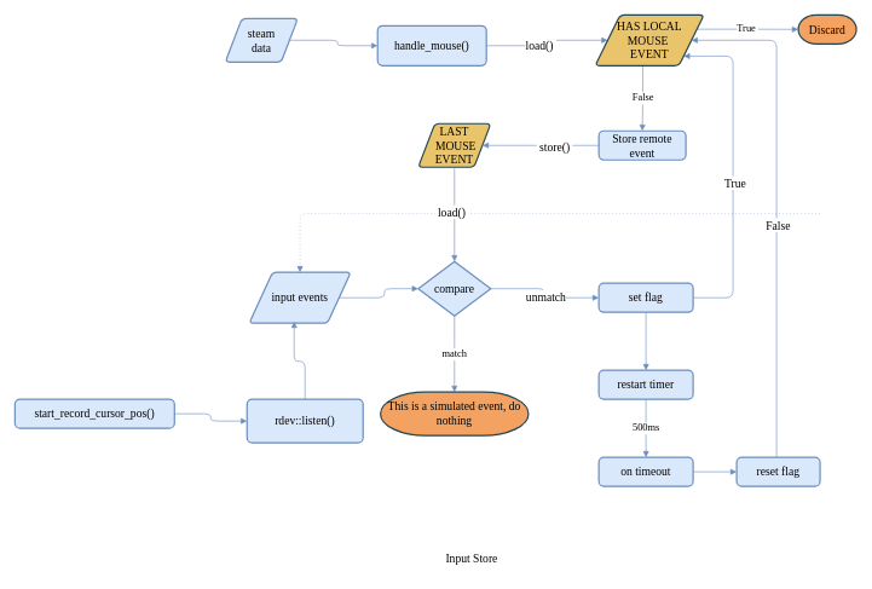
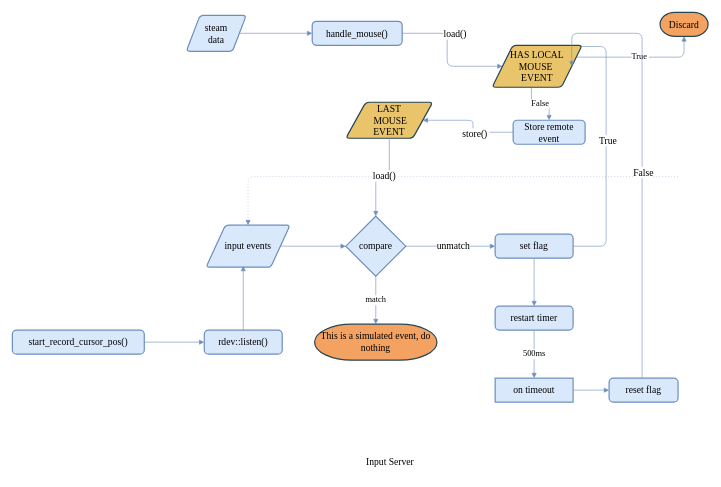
  <mxCell id="0" />
  <mxCell id="1" parent="0" />
- <mxCell id="2" value="Input Store" style="text;html=1;align=center;verticalAlign=middle;whiteSpace=wrap;rounded=0;fontFamily=Ubuntu;fontSize=16;fontStyle=0;" parent="1" vertex="1"><mxGeometry x="570" y="750" width="160" height="40" as="geometry" /></mxCell>
- <mxCell id="3" value="handle_mouse()" style="rounded=1;whiteSpace=wrap;html=1;absoluteArcSize=1;arcSize=14;strokeWidth=2;shadow=0;strokeColor=#6c8ebf;fontFamily=Ubuntu;fontSize=16;fontStyle=0;fillColor=#dae8fc;" parent="1" vertex="1"><mxGeometry x="520" y="35" width="150" height="55" as="geometry" /></mxCell>
+ <mxCell id="2" value="Input Server" style="text;html=1;align=center;verticalAlign=middle;whiteSpace=wrap;rounded=0;fontFamily=Ubuntu;fontSize=16;fontStyle=0;" parent="1" vertex="1"><mxGeometry x="570" y="750" width="160" height="40" as="geometry" /></mxCell>
+ <mxCell id="3" value="handle_mouse()" style="rounded=1;whiteSpace=wrap;html=1;absoluteArcSize=1;arcSize=14;strokeWidth=2;shadow=0;strokeColor=#6c8ebf;fontFamily=Ubuntu;fontSize=16;fontStyle=0;fillColor=#dae8fc;" parent="1" vertex="1"><mxGeometry x="520" y="35" width="150" height="40" as="geometry" /></mxCell>
  <mxCell id="4" value="True&amp;nbsp;" style="edgeStyle=orthogonalEdgeStyle;rounded=1;orthogonalLoop=1;jettySize=auto;html=1;shadow=0;strokeColor=#6c8ebf;strokeWidth=1;fontFamily=Ubuntu;fontSize=14;fontStyle=0;endArrow=block;endFill=1;fillColor=#dae8fc;exitX=1;exitY=0.25;exitDx=0;exitDy=0;" parent="1" source="31" target="40" edge="1"><mxGeometry relative="1" as="geometry"><mxPoint x="1030" y="50" as="sourcePoint" /><mxPoint x="1100" y="40" as="targetPoint" /></mxGeometry></mxCell>
  <mxCell id="5" value="False" style="edgeStyle=orthogonalEdgeStyle;rounded=1;orthogonalLoop=1;jettySize=auto;html=1;shadow=0;strokeColor=#6c8ebf;strokeWidth=1;fontFamily=Ubuntu;fontSize=14;fontStyle=0;endArrow=block;endFill=1;fillColor=#dae8fc;exitX=0.437;exitY=1;exitDx=0;exitDy=0;exitPerimeter=0;" parent="1" source="31" target="12" edge="1"><mxGeometry relative="1" as="geometry"><mxPoint x="945" y="110" as="sourcePoint" /></mxGeometry></mxCell>
  <mxCell id="6" style="edgeStyle=orthogonalEdgeStyle;rounded=1;orthogonalLoop=1;jettySize=auto;html=1;shadow=0;strokeColor=#6c8ebf;strokeWidth=1;fontFamily=Ubuntu;fontSize=14;fontStyle=0;endArrow=block;endFill=1;fillColor=#dae8fc;entryX=0;entryY=0.5;entryDx=0;entryDy=0;" parent="1" source="3" target="31" edge="1"><mxGeometry relative="1" as="geometry"><mxPoint x="860" y="50" as="targetPoint" /></mxGeometry></mxCell>
  <mxCell id="7" value="load()&amp;nbsp;" style="edgeLabel;html=1;align=center;verticalAlign=middle;resizable=0;points=[];rounded=1;shadow=0;strokeColor=#6c8ebf;strokeWidth=1;fontFamily=Ubuntu;fontSize=16;fontStyle=0;fillColor=#dae8fc;" parent="6" vertex="1" connectable="0"><mxGeometry x="-0.378" y="-3" relative="1" as="geometry"><mxPoint x="20" y="-3" as="offset" /></mxGeometry></mxCell>
  <mxCell id="8" style="edgeStyle=orthogonalEdgeStyle;rounded=1;orthogonalLoop=1;jettySize=auto;html=1;entryX=0.5;entryY=0;entryDx=0;entryDy=0;shadow=0;strokeColor=#6c8ebf;strokeWidth=1;fontFamily=Ubuntu;fontSize=14;fontStyle=0;endArrow=block;endFill=1;fillColor=#dae8fc;dashed=1;dashPattern=1 4;" parent="1" target="17" edge="1"><mxGeometry relative="1" as="geometry"><Array as="points"><mxPoint x="413" y="294" /></Array><mxPoint x="1130" y="294" as="sourcePoint" /></mxGeometry></mxCell>
- <mxCell id="9" value="LAST&lt;div&gt;&amp;nbsp;MOUSE&lt;div&gt;EVENT&lt;/div&gt;&lt;/div&gt;" style="shape=parallelogram;html=1;strokeWidth=2;perimeter=parallelogramPerimeter;whiteSpace=wrap;rounded=1;arcSize=12;size=0.23;shadow=0;strokeColor=#264653;fontFamily=Ubuntu;fontSize=16;fontStyle=0;fillColor=#e9c46a;" parent="1" vertex="1"><mxGeometry x="576" y="170" width="100" height="60" as="geometry" /></mxCell>
+ <mxCell id="9" value="LAST&lt;div&gt;&amp;nbsp;MOUSE&lt;div&gt;EVENT&lt;/div&gt;&lt;/div&gt;" style="shape=parallelogram;html=1;strokeWidth=2;perimeter=parallelogramPerimeter;whiteSpace=wrap;rounded=1;arcSize=12;size=0.23;shadow=0;strokeColor=#264653;fontFamily=Ubuntu;fontSize=16;fontStyle=0;fillColor=#e9c46a;" parent="1" vertex="1"><mxGeometry x="576" y="170" width="145" height="60" as="geometry" /></mxCell>
  <mxCell id="10" style="edgeStyle=orthogonalEdgeStyle;rounded=1;orthogonalLoop=1;jettySize=auto;html=1;entryX=1;entryY=0.5;entryDx=0;entryDy=0;shadow=0;strokeColor=#6c8ebf;strokeWidth=1;fontFamily=Ubuntu;fontSize=14;fontStyle=0;endArrow=block;endFill=1;fillColor=#dae8fc;" parent="1" source="12" target="9" edge="1"><mxGeometry relative="1" as="geometry" /></mxCell>
  <mxCell id="11" value="&amp;nbsp;store()&amp;nbsp;" style="edgeLabel;html=1;align=center;verticalAlign=middle;resizable=0;points=[];rounded=1;shadow=0;strokeColor=#6c8ebf;strokeWidth=1;fontFamily=Ubuntu;fontSize=16;fontStyle=0;fillColor=#dae8fc;" parent="10" vertex="1" connectable="0"><mxGeometry x="-0.233" y="2" relative="1" as="geometry"><mxPoint as="offset" /></mxGeometry></mxCell>
- <mxCell id="12" value="Store&amp;nbsp;&lt;span style=&quot;background-color: initial;&quot;&gt;remote event&lt;/span&gt;" style="rounded=1;whiteSpace=wrap;html=1;absoluteArcSize=1;arcSize=14;strokeWidth=2;shadow=0;strokeColor=#6c8ebf;fontFamily=Ubuntu;fontSize=16;fontStyle=0;fillColor=#dae8fc;" parent="1" vertex="1"><mxGeometry x="825" y="180" width="120" height="40" as="geometry" /></mxCell>
+ <mxCell id="12" value="Store&amp;nbsp;&lt;span style=&quot;background-color: initial;&quot;&gt;remote event&lt;/span&gt;" style="rounded=1;whiteSpace=wrap;html=1;absoluteArcSize=1;arcSize=14;strokeWidth=2;shadow=0;strokeColor=#6c8ebf;fontFamily=Ubuntu;fontSize=16;fontStyle=0;fillColor=#dae8fc;" parent="1" vertex="1"><mxGeometry x="855" y="200" width="120" height="40" as="geometry" /></mxCell>
  <mxCell id="13" style="edgeStyle=orthogonalEdgeStyle;rounded=1;orthogonalLoop=1;jettySize=auto;html=1;entryX=0;entryY=0.5;entryDx=0;entryDy=0;shadow=0;strokeColor=#6c8ebf;strokeWidth=1;fontFamily=Ubuntu;fontSize=14;fontStyle=0;endArrow=block;endFill=1;fillColor=#dae8fc;" parent="1" source="14" target="18" edge="1"><mxGeometry relative="1" as="geometry" /></mxCell>
  <mxCell id="14" value="start_record_cursor_pos()" style="rounded=1;whiteSpace=wrap;html=1;absoluteArcSize=1;arcSize=14;strokeWidth=2;shadow=0;strokeColor=#6c8ebf;fontFamily=Ubuntu;fontSize=16;fontStyle=0;fillColor=#dae8fc;" parent="1" vertex="1"><mxGeometry x="20" y="550" width="220" height="40" as="geometry" /></mxCell>
  <mxCell id="15" style="edgeStyle=orthogonalEdgeStyle;rounded=1;orthogonalLoop=1;jettySize=auto;html=1;shadow=0;strokeColor=#6c8ebf;strokeWidth=1;fontFamily=Ubuntu;fontSize=14;fontStyle=0;endArrow=block;endFill=1;fillColor=#dae8fc;" parent="1" source="16" target="3" edge="1"><mxGeometry relative="1" as="geometry" /></mxCell>
  <mxCell id="16" value="steam&lt;div&gt;data&lt;/div&gt;" style="shape=parallelogram;html=1;strokeWidth=2;perimeter=parallelogramPerimeter;whiteSpace=wrap;rounded=1;arcSize=12;size=0.23;shadow=0;strokeColor=#6c8ebf;fontFamily=Ubuntu;fontSize=16;fontStyle=0;fillColor=#dae8fc;" parent="1" vertex="1"><mxGeometry x="310" y="25" width="100" height="60" as="geometry" /></mxCell>
  <mxCell id="17" value="input events" style="shape=parallelogram;html=1;strokeWidth=2;perimeter=parallelogramPerimeter;whiteSpace=wrap;rounded=1;arcSize=12;size=0.23;shadow=0;strokeColor=#6c8ebf;fontFamily=Ubuntu;fontSize=16;fontStyle=0;fillColor=#dae8fc;" parent="1" vertex="1"><mxGeometry x="343" y="375" width="140" height="70" as="geometry" /></mxCell>
- <mxCell id="18" value="rdev::listen()" style="rounded=1;whiteSpace=wrap;html=1;absoluteArcSize=1;arcSize=14;strokeWidth=2;shadow=0;strokeColor=#6c8ebf;fontFamily=Ubuntu;fontSize=16;fontStyle=0;fillColor=#dae8fc;" parent="1" vertex="1"><mxGeometry x="340" y="550" width="160" height="60" as="geometry" /></mxCell>
+ <mxCell id="18" value="rdev::listen()" style="rounded=1;whiteSpace=wrap;html=1;absoluteArcSize=1;arcSize=14;strokeWidth=2;shadow=0;strokeColor=#6c8ebf;fontFamily=Ubuntu;fontSize=16;fontStyle=0;fillColor=#dae8fc;" parent="1" vertex="1"><mxGeometry x="340" y="550" width="130" height="40" as="geometry" /></mxCell>
  <mxCell id="19" style="edgeStyle=orthogonalEdgeStyle;rounded=1;orthogonalLoop=1;jettySize=auto;html=1;entryX=0.443;entryY=0.971;entryDx=0;entryDy=0;entryPerimeter=0;shadow=0;strokeColor=#6c8ebf;strokeWidth=1;fontFamily=Ubuntu;fontSize=14;fontStyle=0;endArrow=block;endFill=1;fillColor=#dae8fc;" parent="1" source="18" target="17" edge="1"><mxGeometry relative="1" as="geometry" /></mxCell>
  <mxCell id="20" value="match" style="edgeStyle=orthogonalEdgeStyle;rounded=1;orthogonalLoop=1;jettySize=auto;html=1;shadow=0;strokeColor=#6c8ebf;strokeWidth=1;fontFamily=Ubuntu;fontSize=14;fontStyle=0;endArrow=block;endFill=1;fillColor=#dae8fc;entryX=0.5;entryY=0;entryDx=0;entryDy=0;entryPerimeter=0;" parent="1" source="23" target="39" edge="1"><mxGeometry relative="1" as="geometry"><mxPoint x="626" y="555" as="targetPoint" /></mxGeometry></mxCell>
  <mxCell id="21" style="edgeStyle=orthogonalEdgeStyle;rounded=1;orthogonalLoop=1;jettySize=auto;html=1;entryX=0;entryY=0.5;entryDx=0;entryDy=0;shadow=0;strokeColor=#6c8ebf;strokeWidth=1;fontFamily=Ubuntu;fontSize=14;fontStyle=0;endArrow=block;endFill=1;fillColor=#dae8fc;" parent="1" source="23" target="30" edge="1"><mxGeometry relative="1" as="geometry" /></mxCell>
  <mxCell id="22" value="unmatch" style="edgeLabel;html=1;align=center;verticalAlign=middle;resizable=0;points=[];rounded=1;shadow=0;strokeColor=#6c8ebf;strokeWidth=1;fontFamily=Ubuntu;fontSize=16;fontStyle=0;fillColor=#dae8fc;" vertex="1" connectable="0" parent="21"><mxGeometry x="0.05" y="1" relative="1" as="geometry"><mxPoint as="offset" /></mxGeometry></mxCell>
- <mxCell id="23" value="compare" style="strokeWidth=2;html=1;shape=mxgraph.flowchart.decision;whiteSpace=wrap;rounded=1;shadow=0;strokeColor=#6c8ebf;fontFamily=Ubuntu;fontSize=16;fontStyle=0;fillColor=#dae8fc;" parent="1" vertex="1"><mxGeometry x="576" y="360" width="100" height="75" as="geometry" /></mxCell>
+ <mxCell id="23" value="compare" style="strokeWidth=2;html=1;shape=mxgraph.flowchart.decision;whiteSpace=wrap;rounded=1;shadow=0;strokeColor=#6c8ebf;fontFamily=Ubuntu;fontSize=16;fontStyle=0;fillColor=#dae8fc;" parent="1" vertex="1"><mxGeometry x="576" y="360" width="100" height="100" as="geometry" /></mxCell>
  <mxCell id="24" style="edgeStyle=orthogonalEdgeStyle;rounded=1;orthogonalLoop=1;jettySize=auto;html=1;entryX=0;entryY=0.5;entryDx=0;entryDy=0;entryPerimeter=0;shadow=0;strokeColor=#6c8ebf;strokeWidth=1;fontFamily=Ubuntu;fontSize=14;fontStyle=0;endArrow=block;endFill=1;fillColor=#dae8fc;" parent="1" source="17" target="23" edge="1"><mxGeometry relative="1" as="geometry" /></mxCell>
  <mxCell id="25" style="edgeStyle=orthogonalEdgeStyle;rounded=1;orthogonalLoop=1;jettySize=auto;html=1;entryX=0.5;entryY=0;entryDx=0;entryDy=0;entryPerimeter=0;shadow=0;strokeColor=#6c8ebf;strokeWidth=1;fontFamily=Ubuntu;fontSize=14;fontStyle=0;endArrow=block;endFill=1;fillColor=#dae8fc;" parent="1" source="9" target="23" edge="1"><mxGeometry relative="1" as="geometry" /></mxCell>
  <mxCell id="26" value="load()&amp;nbsp;" style="edgeLabel;html=1;align=center;verticalAlign=middle;resizable=0;points=[];rounded=1;shadow=0;strokeColor=#6c8ebf;strokeWidth=1;fontFamily=Ubuntu;fontSize=16;fontStyle=0;fillColor=#dae8fc;" parent="25" vertex="1" connectable="0"><mxGeometry x="-0.054" y="-3" relative="1" as="geometry"><mxPoint as="offset" /></mxGeometry></mxCell>
  <mxCell id="27" style="edgeStyle=orthogonalEdgeStyle;rounded=1;orthogonalLoop=1;jettySize=auto;html=1;shadow=0;strokeColor=#6c8ebf;strokeWidth=1;fontFamily=Ubuntu;fontSize=14;fontStyle=0;endArrow=block;endFill=1;fillColor=#dae8fc;entryX=1;entryY=1;entryDx=0;entryDy=0;" parent="1" source="30" target="31" edge="1"><mxGeometry relative="1" as="geometry"><mxPoint x="980" y="110" as="targetPoint" /><Array as="points"><mxPoint x="1010" y="410" /><mxPoint x="1010" y="77" /></Array></mxGeometry></mxCell>
  <mxCell id="28" value="True" style="edgeLabel;html=1;align=center;verticalAlign=middle;resizable=0;points=[];rounded=1;shadow=0;strokeColor=#6c8ebf;strokeWidth=1;fontFamily=Ubuntu;fontSize=16;fontStyle=0;fillColor=#dae8fc;" parent="27" vertex="1" connectable="0"><mxGeometry x="-0.359" y="-2" relative="1" as="geometry"><mxPoint y="-68" as="offset" /></mxGeometry></mxCell>
  <mxCell id="29" style="edgeStyle=orthogonalEdgeStyle;rounded=1;orthogonalLoop=1;jettySize=auto;html=1;entryX=0.5;entryY=0;entryDx=0;entryDy=0;shadow=0;strokeColor=#6c8ebf;strokeWidth=1;fontFamily=Ubuntu;fontSize=14;fontStyle=0;endArrow=block;endFill=1;fillColor=#dae8fc;" parent="1" source="30" target="33" edge="1"><mxGeometry relative="1" as="geometry" /></mxCell>
  <mxCell id="30" value="set flag" style="rounded=1;whiteSpace=wrap;html=1;absoluteArcSize=1;arcSize=14;strokeWidth=2;shadow=0;strokeColor=#6c8ebf;fontFamily=Ubuntu;fontSize=16;fontStyle=0;fillColor=#dae8fc;" parent="1" vertex="1"><mxGeometry x="825" y="390" width="130" height="40" as="geometry" /></mxCell>
- <mxCell id="31" value="HAS LOCAL&lt;div&gt;MOUSE&amp;nbsp;&lt;/div&gt;&lt;div&gt;EVENT&lt;/div&gt;" style="shape=parallelogram;html=1;strokeWidth=2;perimeter=parallelogramPerimeter;whiteSpace=wrap;rounded=1;arcSize=12;size=0.23;shadow=0;strokeColor=#264653;fontFamily=Ubuntu;fontSize=16;fontStyle=0;fillColor=#e9c46a;" parent="1" vertex="1"><mxGeometry x="820" y="20" width="150" height="70" as="geometry" /></mxCell>
+ <mxCell id="31" value="HAS LOCAL&lt;div&gt;MOUSE&amp;nbsp;&lt;/div&gt;&lt;div&gt;EVENT&lt;/div&gt;" style="shape=parallelogram;html=1;strokeWidth=2;perimeter=parallelogramPerimeter;whiteSpace=wrap;rounded=1;arcSize=12;size=0.23;shadow=0;strokeColor=#264653;fontFamily=Ubuntu;fontSize=16;fontStyle=0;fillColor=#e9c46a;" parent="1" vertex="1"><mxGeometry x="820" y="75" width="150" height="70" as="geometry" /></mxCell>
  <mxCell id="32" value="500ms" style="edgeStyle=orthogonalEdgeStyle;rounded=1;orthogonalLoop=1;jettySize=auto;html=1;shadow=0;strokeColor=#6c8ebf;strokeWidth=1;fontFamily=Ubuntu;fontSize=14;fontStyle=0;endArrow=block;endFill=1;fillColor=#dae8fc;" parent="1" source="33" target="35" edge="1"><mxGeometry relative="1" as="geometry" /></mxCell>
  <mxCell id="33" value="restart timer" style="rounded=1;whiteSpace=wrap;html=1;absoluteArcSize=1;arcSize=14;strokeWidth=2;shadow=0;strokeColor=#6c8ebf;fontFamily=Ubuntu;fontSize=16;fontStyle=0;fillColor=#dae8fc;" parent="1" vertex="1"><mxGeometry x="825" y="510" width="130" height="40" as="geometry" /></mxCell>
  <mxCell id="34" style="edgeStyle=orthogonalEdgeStyle;rounded=1;orthogonalLoop=1;jettySize=auto;html=1;entryX=0;entryY=0.5;entryDx=0;entryDy=0;shadow=0;strokeColor=#6c8ebf;strokeWidth=1;fontFamily=Ubuntu;fontSize=14;fontStyle=0;endArrow=block;endFill=1;fillColor=#dae8fc;" parent="1" source="35" target="38" edge="1"><mxGeometry relative="1" as="geometry" /></mxCell>
- <mxCell id="35" value="on timeout" style="rounded=1;whiteSpace=wrap;html=1;absoluteArcSize=1;arcSize=14;strokeWidth=2;shadow=0;strokeColor=#6c8ebf;fontFamily=Ubuntu;fontSize=16;fontStyle=0;fillColor=#dae8fc;" parent="1" vertex="1"><mxGeometry x="825" y="630" width="130" height="40" as="geometry" /></mxCell>
+ <mxCell id="35" value="on timeout" style="whiteSpace=wrap;html=1;absoluteArcSize=1;arcSize=14;strokeWidth=2;shadow=0;strokeColor=#6c8ebf;fontFamily=Ubuntu;fontSize=16;fontStyle=0;fillColor=#dae8fc;rounded=0;" parent="1" vertex="1"><mxGeometry x="825" y="630" width="130" height="40" as="geometry" /></mxCell>
  <mxCell id="36" style="edgeStyle=orthogonalEdgeStyle;rounded=1;orthogonalLoop=1;jettySize=auto;html=1;shadow=0;strokeColor=#6c8ebf;strokeWidth=1;fontFamily=Ubuntu;fontSize=14;fontStyle=0;endArrow=block;endFill=1;fillColor=#dae8fc;entryX=1;entryY=0.5;entryDx=0;entryDy=0;" parent="1" source="38" target="31" edge="1"><mxGeometry relative="1" as="geometry"><mxPoint x="1090" y="120" as="targetPoint" /><Array as="points"><mxPoint x="1070" y="55" /></Array></mxGeometry></mxCell>
  <mxCell id="37" value="False" style="edgeLabel;html=1;align=center;verticalAlign=middle;resizable=0;points=[];rounded=1;shadow=0;strokeColor=#6c8ebf;strokeWidth=1;fontFamily=Ubuntu;fontSize=16;fontStyle=0;fillColor=#dae8fc;" parent="36" vertex="1" connectable="0"><mxGeometry x="-0.161" y="-1" relative="1" as="geometry"><mxPoint y="-31" as="offset" /></mxGeometry></mxCell>
  <mxCell id="38" value="reset flag" style="rounded=1;whiteSpace=wrap;html=1;absoluteArcSize=1;arcSize=14;strokeWidth=2;shadow=0;strokeColor=#6c8ebf;fontFamily=Ubuntu;fontSize=16;fontStyle=0;fillColor=#dae8fc;" parent="1" vertex="1"><mxGeometry x="1015" y="630" width="115" height="40" as="geometry" /></mxCell>
  <mxCell id="39" value="This is a simulated event,&amp;nbsp;&lt;span style=&quot;background-color: initial;&quot;&gt;do nothing&lt;/span&gt;" style="strokeWidth=2;html=1;shape=mxgraph.flowchart.terminator;whiteSpace=wrap;rounded=1;shadow=0;strokeColor=#264653;fontFamily=Ubuntu;fontSize=16;fontStyle=0;fillColor=#f4a261;" vertex="1" parent="1"><mxGeometry x="524" y="540" width="204" height="60" as="geometry" /></mxCell>
  <mxCell id="40" value="Discard" style="strokeWidth=2;html=1;shape=mxgraph.flowchart.terminator;whiteSpace=wrap;rounded=1;shadow=0;strokeColor=#264653;fontFamily=Ubuntu;fontSize=16;fontStyle=0;fillColor=#f4a261;" vertex="1" parent="1"><mxGeometry x="1100" y="20" width="80" height="40" as="geometry" /></mxCell>
